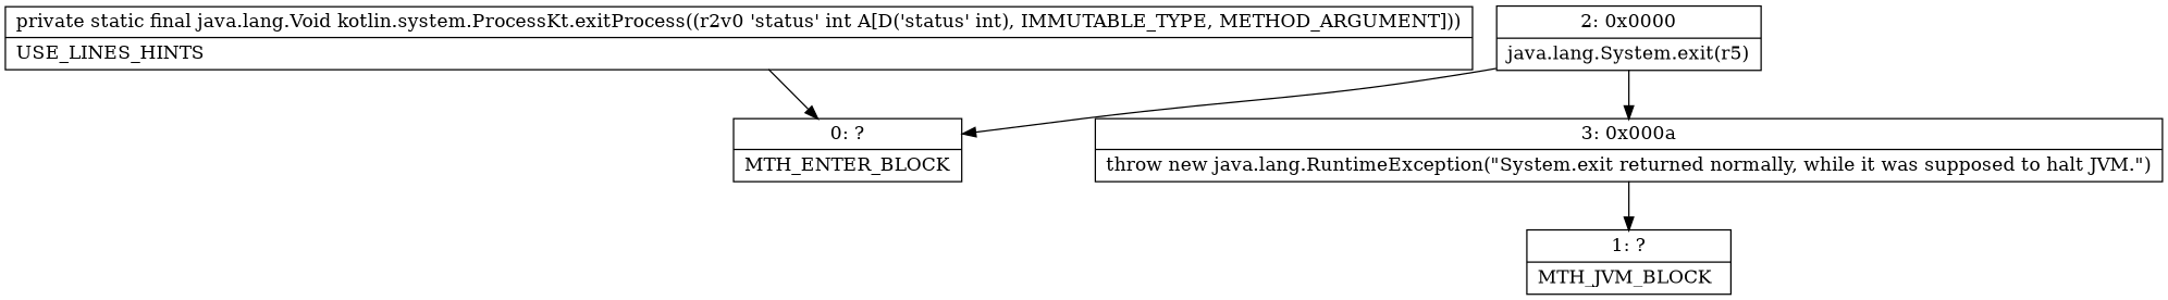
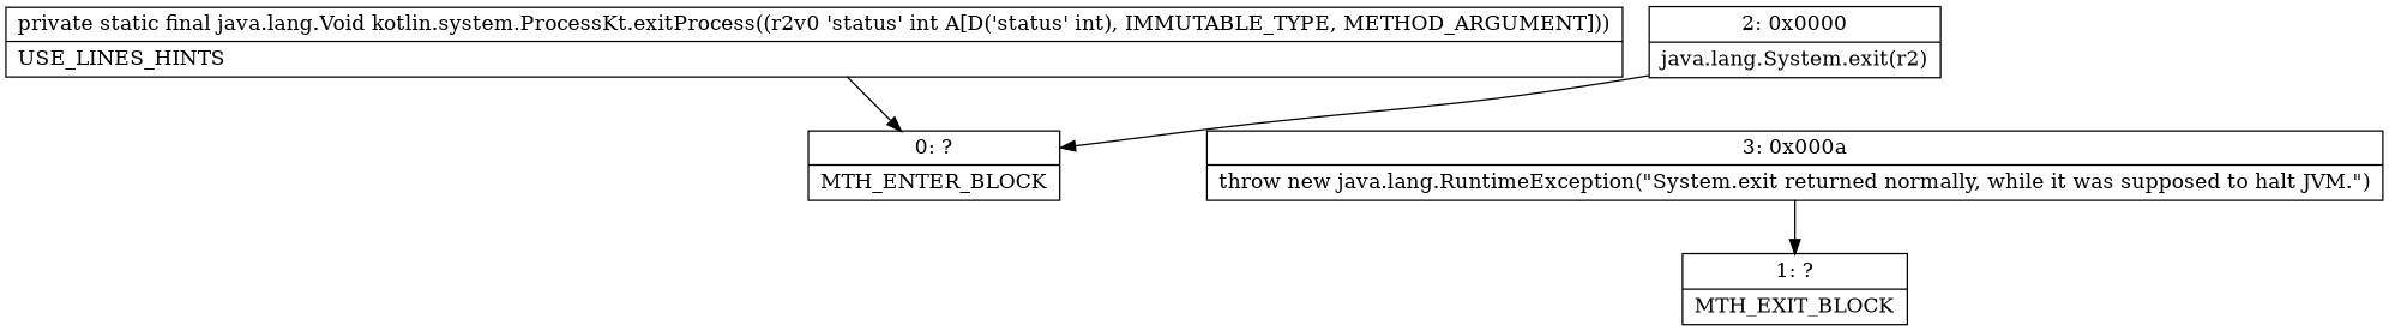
  digraph {
    node [shape=record]
    n1 [label="{0\:\ ?|MTH_ENTER_BLOCK\l}"]
-   n2 [label="{2\:\ 0x0000|java.lang.System.exit(r5)\l}"]
+   n2 [label="{2\:\ 0x0000|java.lang.System.exit(r2)\l}"]
    n3 [label="{3\:\ 0x000a|throw new java.lang.RuntimeException(\"System.exit returned normally, while it was supposed to halt JVM.\")\l}"]
-   n4 [label="{1\:\ ?|MTH_JVM_BLOCK\l}"]
+   n4 [label="{1\:\ ?|MTH_EXIT_BLOCK\l}"]
    n5 [label="{private static final java.lang.Void kotlin.system.ProcessKt.exitProcess((r2v0 'status' int A[D('status' int), IMMUTABLE_TYPE, METHOD_ARGUMENT]))  | USE_LINES_HINTS\l}"]
    n2 -> n1
-   n2 -> n3
    n3 -> n4
    n5 -> n1
  }
